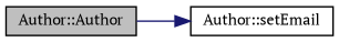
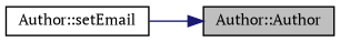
  digraph {
    rankdir=LR
    fontname="PT Serif"
    node [color=black fontname="PT Serif" fontsize=10 shape=record style=filled]
    n1 [fillcolor=grey75 fontcolor=black height=0.2 label="Author::Author" width=0.4]
    n2 [fillcolor=white height=0.2 label="Author::setEmail" width=0.4]
-   n1 -> n2 [color=midnightblue fontname="PT Serif" fontsize=10 labelfontname=Helvetica labelfontsize=10 style=solid]
+   n2 -> n1 [color=midnightblue fontname="PT Serif" fontsize=10 labelfontname=Helvetica labelfontsize=10 style=solid]
  }
